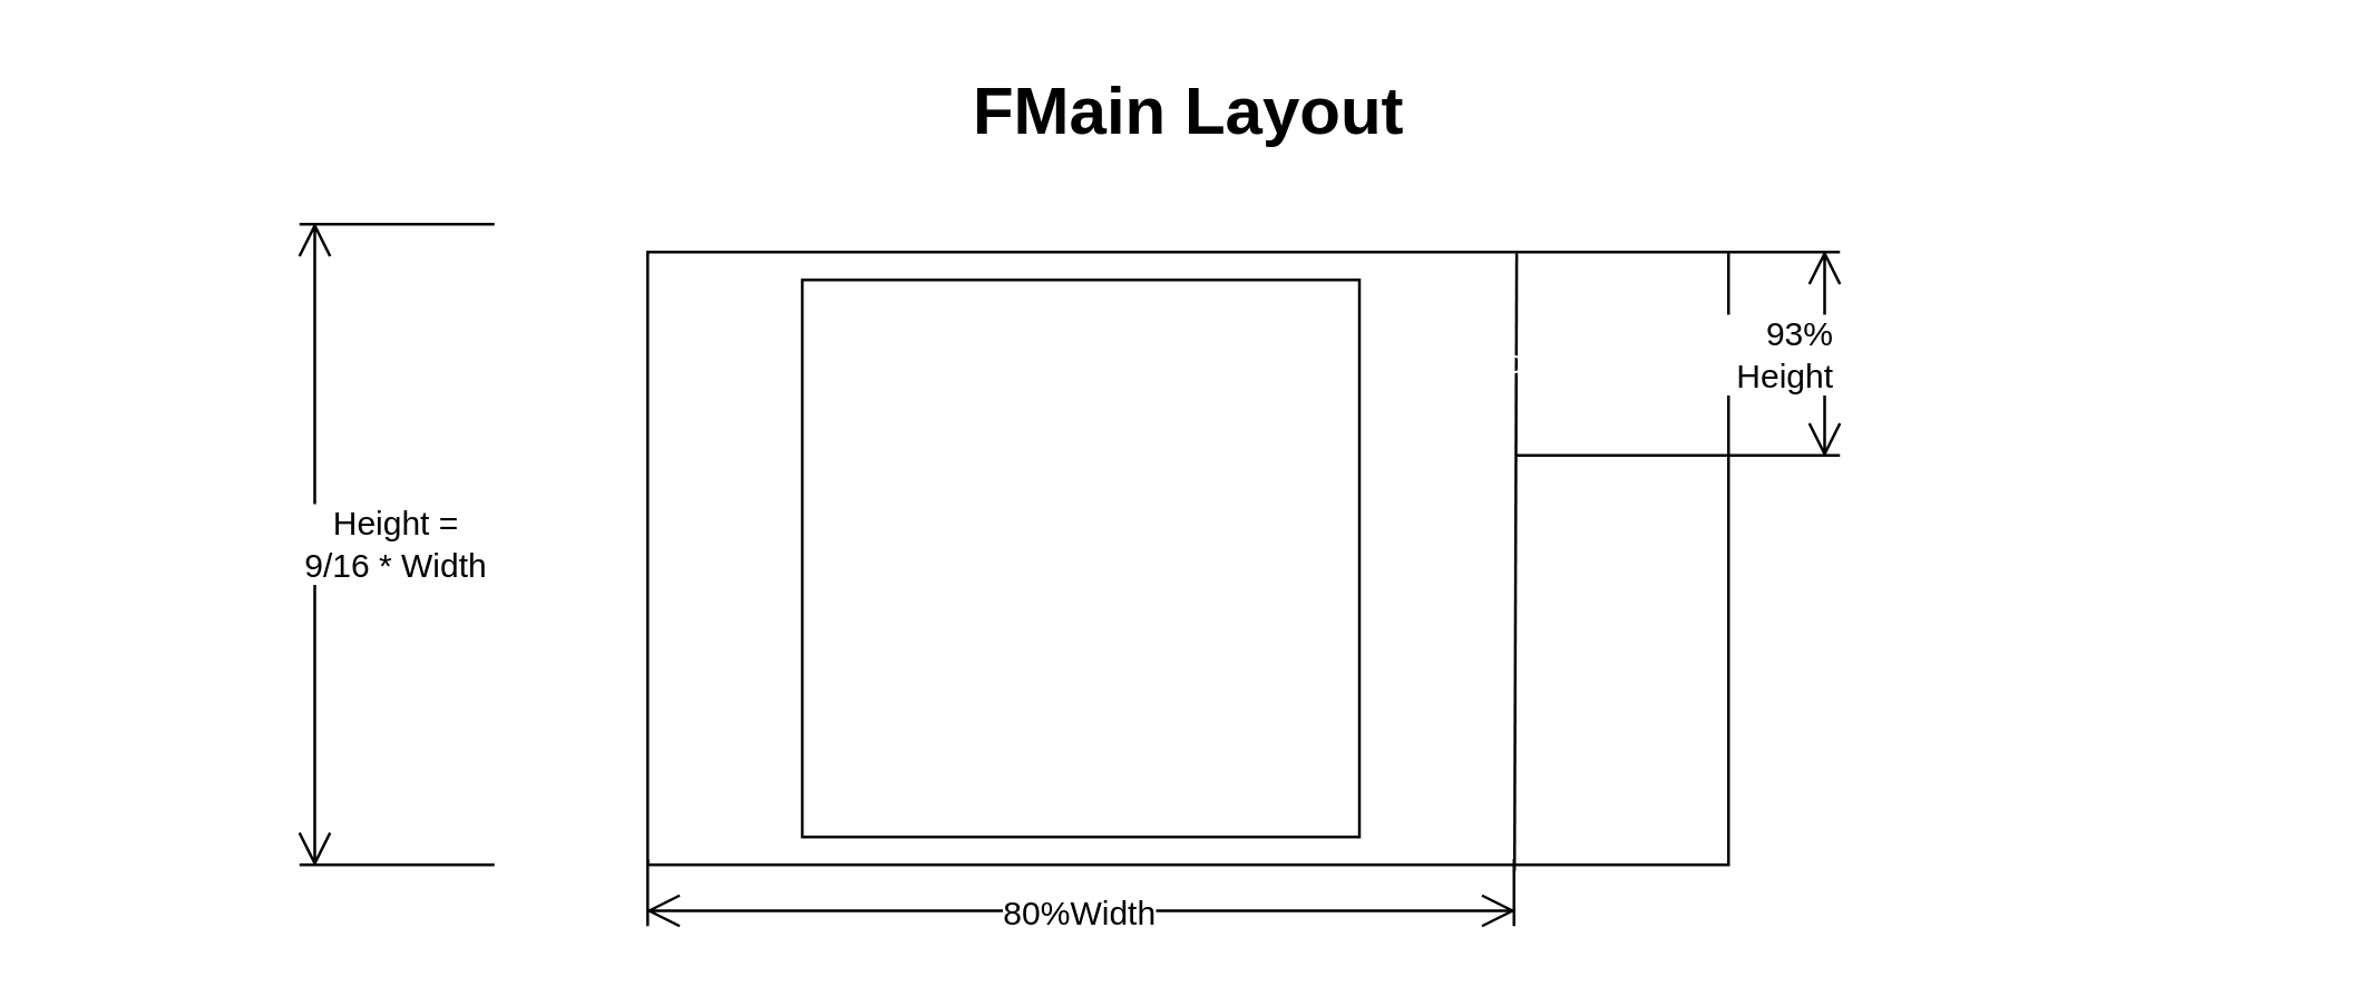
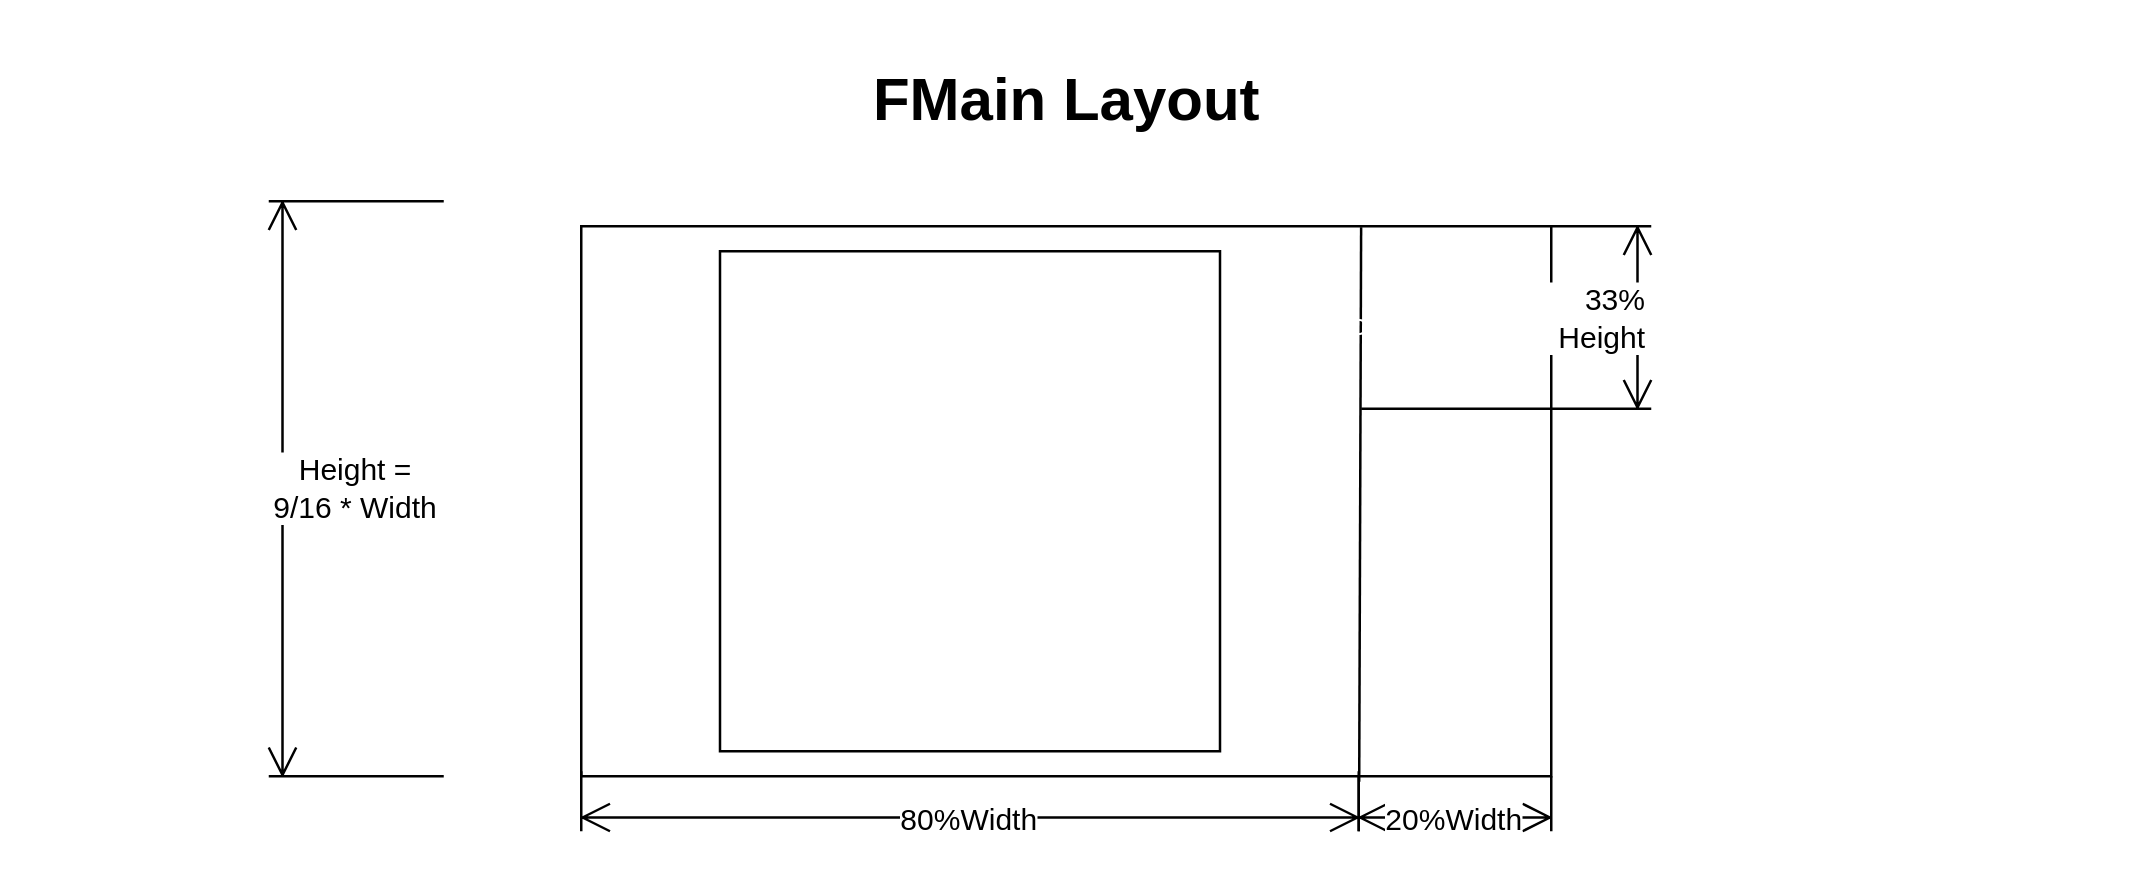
  <mxCell id="0" />
  <mxCell id="1" parent="0" />
  <mxCell id="2" value="FMain Layout" style="text;strokeColor=none;fillColor=none;html=1;fontSize=24;fontStyle=1;verticalAlign=middle;align=center;" parent="1" vertex="1"><mxGeometry x="20" width="812" height="40" as="geometry" y="20" /></mxCell>
  <mxCell id="3" value="" style="rounded=0;whiteSpace=wrap;html=1;" parent="1" vertex="1"><mxGeometry x="232" y="90" width="388" height="220" as="geometry" /></mxCell>
  <mxCell id="4" value="" style="endArrow=none;html=1;exitX=0.804;exitY=0.002;exitDx=0;exitDy=0;entryX=0.802;entryY=1.01;entryDx=0;entryDy=0;entryPerimeter=0;exitPerimeter=0;" parent="1" source="3" target="3" edge="1"><mxGeometry width="50" height="50" relative="1" as="geometry"><mxPoint x="422" y="350" as="sourcePoint" /><mxPoint x="482" y="370" as="targetPoint" /></mxGeometry></mxCell>
+ <mxCell id="5" value="&lt;font color=&quot;#000000&quot;&gt;20%Width&lt;/font&gt;" style="shape=dimension;whiteSpace=wrap;html=1;align=center;points=[];verticalAlign=bottom;spacingBottom=-5;labelBackgroundColor=#ffffff" parent="1" vertex="1"><mxGeometry x="543" y="310" width="77" height="22" as="geometry" /></mxCell>
  <mxCell id="6" value="&lt;font color=&quot;#000000&quot;&gt;80%Width&lt;/font&gt;" style="shape=dimension;whiteSpace=wrap;html=1;align=center;points=[];verticalAlign=bottom;spacingBottom=-5;labelBackgroundColor=#ffffff" parent="1" vertex="1"><mxGeometry x="232" y="308" width="311" height="24" as="geometry" /></mxCell>
- <mxCell id="7" value="93% Height" style="shape=dimension;direction=north;whiteSpace=wrap;html=1;align=right;points=[];verticalAlign=middle;labelBackgroundColor=#ffffff;fontColor=#000000;" parent="1" vertex="1"><mxGeometry x="620" y="90" width="40" height="73" as="geometry" /></mxCell>
+ <mxCell id="7" value="33% Height" style="shape=dimension;direction=north;whiteSpace=wrap;html=1;align=right;points=[];verticalAlign=middle;labelBackgroundColor=#ffffff;fontColor=#000000;" parent="1" vertex="1"><mxGeometry x="620" y="90" width="40" height="73" as="geometry" /></mxCell>
  <mxCell id="8" value="&lt;font color=&quot;#ffffff&quot;&gt;Information&lt;/font&gt;" style="text;html=1;strokeColor=none;fillColor=none;align=center;verticalAlign=middle;whiteSpace=wrap;rounded=0;fontColor=#000000;" parent="1" vertex="1"><mxGeometry x="526.5" y="115" width="60" height="30" as="geometry" /></mxCell>
  <mxCell id="9" value="" style="endArrow=none;html=1;fontColor=#FFFFFF;entryX=1;entryY=0.332;entryDx=0;entryDy=0;entryPerimeter=0;" parent="1" target="3" edge="1"><mxGeometry width="50" height="50" relative="1" as="geometry"><mxPoint x="544" y="163" as="sourcePoint" /><mxPoint x="462" y="220" as="targetPoint" /></mxGeometry></mxCell>
  <mxCell id="10" value="" style="rounded=0;whiteSpace=wrap;html=1;fontColor=#FFFFFF;" parent="1" vertex="1"><mxGeometry x="287.5" y="100" width="200" height="200" as="geometry" /></mxCell>
  <mxCell id="11" value="&lt;font color=&quot;#ffffff&quot;&gt;Gamefield&lt;br&gt;&lt;/font&gt;" style="text;html=1;strokeColor=none;fillColor=none;align=center;verticalAlign=middle;whiteSpace=wrap;rounded=0;fontColor=#000000;" parent="1" vertex="1"><mxGeometry x="357.5" y="185" width="60" height="30" as="geometry" /></mxCell>
  <mxCell id="12" value="&lt;font color=&quot;#ffffff&quot;&gt;Buttons&lt;/font&gt;" style="text;html=1;strokeColor=none;fillColor=none;align=center;verticalAlign=middle;whiteSpace=wrap;rounded=0;fontColor=#000000;" parent="1" vertex="1"><mxGeometry x="551.5" y="163" width="60" height="30" as="geometry" /></mxCell>
  <mxCell id="13" value="&lt;font color=&quot;#000000&quot;&gt;Height = 9/16 * Width&lt;/font&gt;" style="shape=dimension;direction=south;whiteSpace=wrap;html=1;align=center;points=[];verticalAlign=middle;labelBackgroundColor=#ffffff;fontColor=#FFFFFF;" parent="1" vertex="1"><mxGeometry x="107" y="80" width="70" height="230" as="geometry" /></mxCell>
